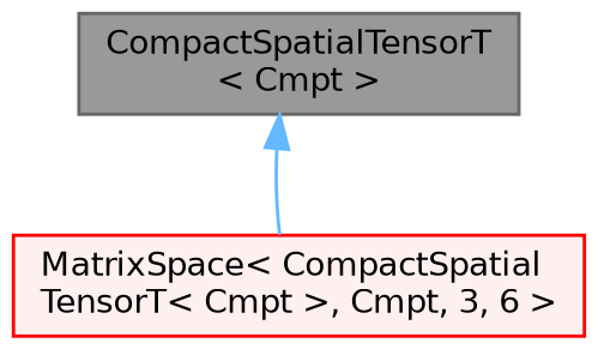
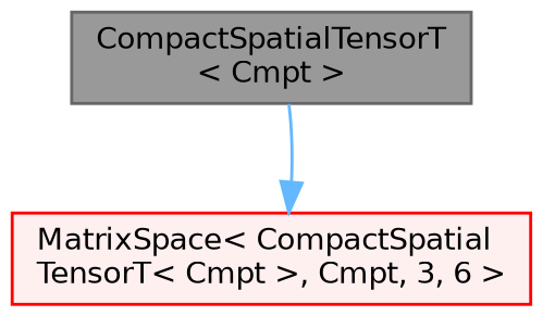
  digraph {
    node [fontname=Helvetica fontsize=10 shape=box style=filled]
    n1 [color=gray40 fillcolor=grey60 fontcolor=black height=0.2 label="CompactSpatialTensorT\l\< Cmpt \>" width=0.4]
    n2 [color=red fillcolor="#FFF0F0" height=0.2 label="MatrixSpace\< CompactSpatial\lTensorT\< Cmpt \>, Cmpt, 3, 6 \>" width=0.4]
-   n1 -> n2 [color=steelblue1 dir=back fontname=Helvetica fontsize=10 labelfontname=Helvetica labelfontsize=10 style=solid]
+   n2 -> n1 [color=steelblue1 dir=back fontname=Helvetica fontsize=10 labelfontname=Helvetica labelfontsize=10 style=solid]
  }
